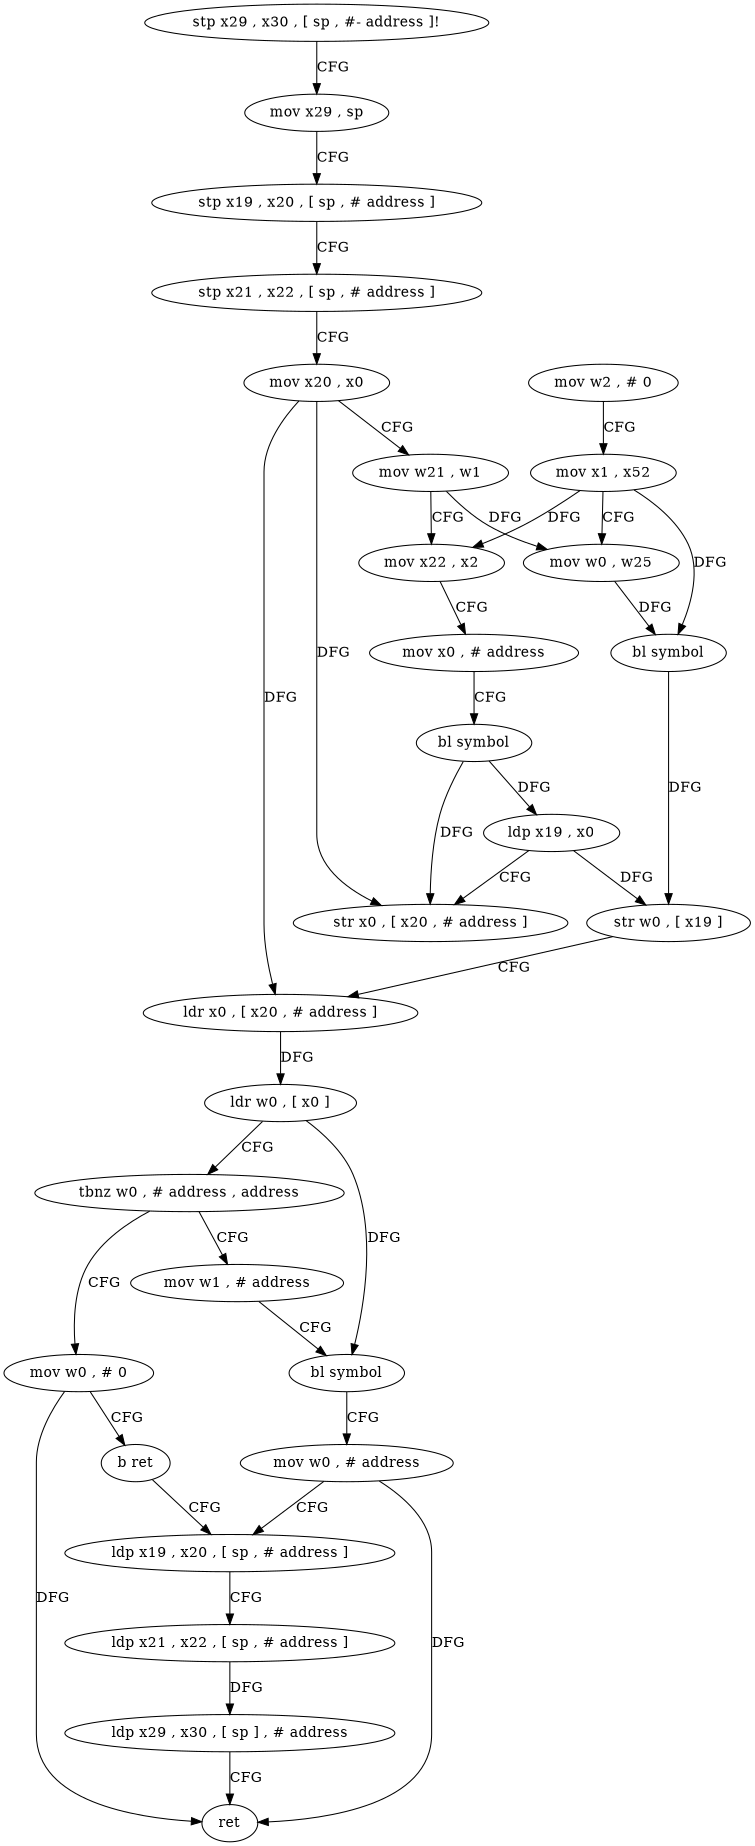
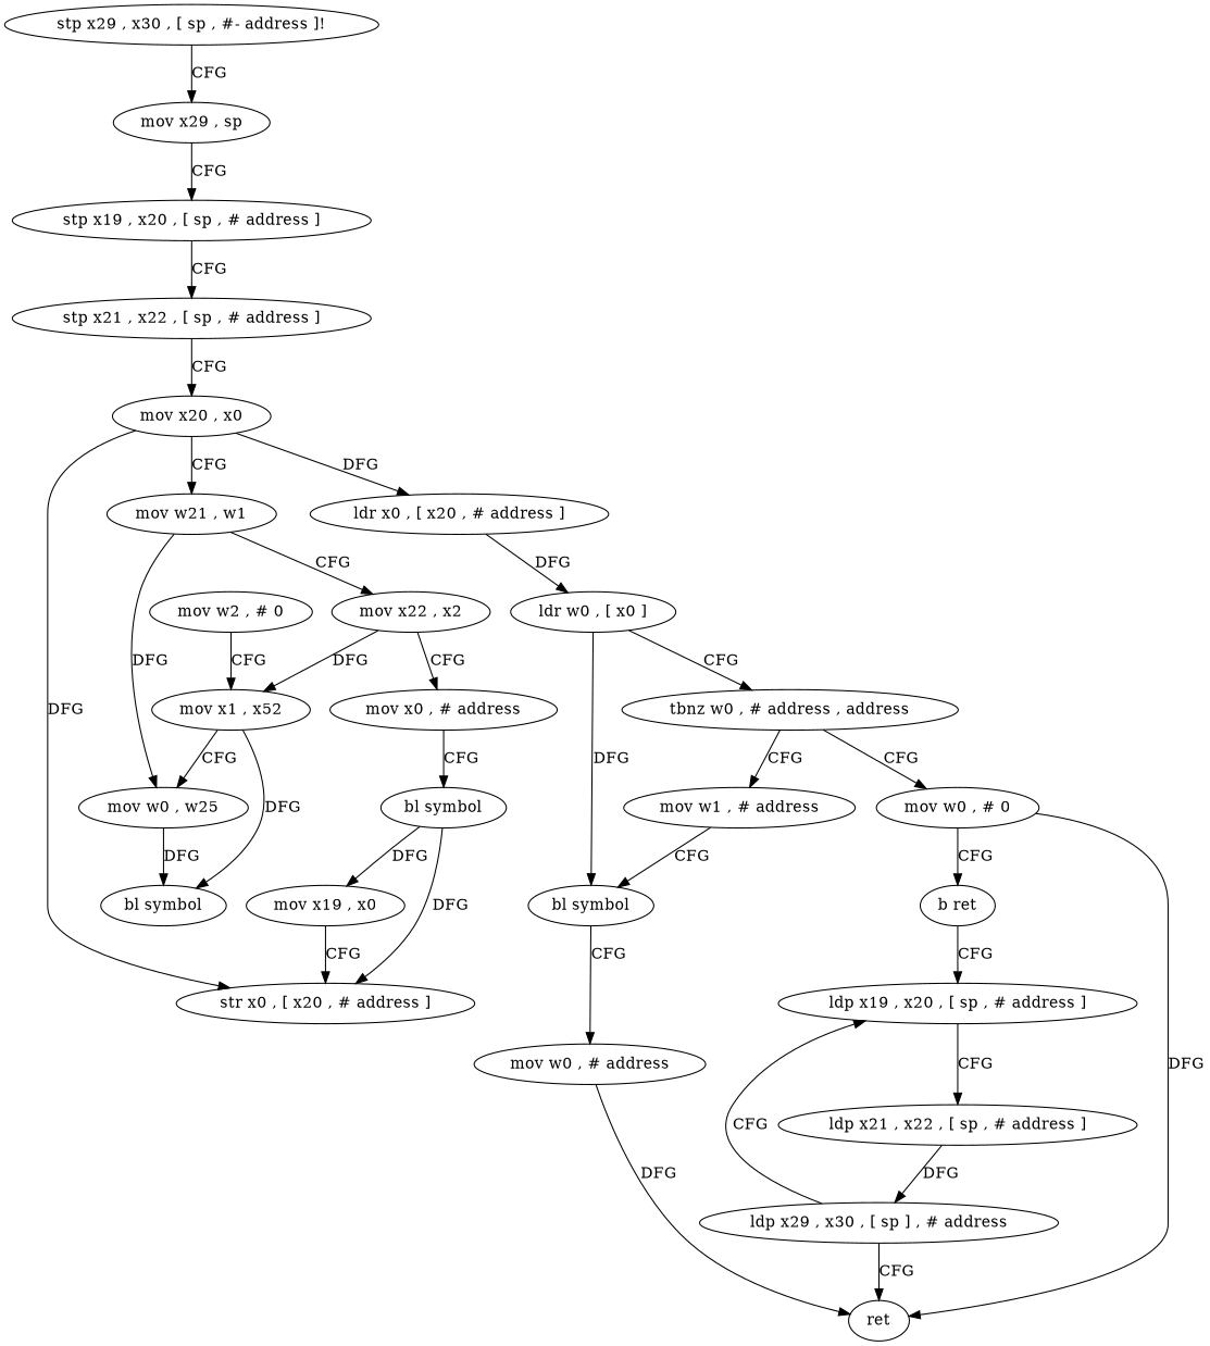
  digraph {
    n1 [label="stp x29 , x30 , [ sp , #- address ]!"]
    n2 [label="mov x29 , sp"]
    n3 [label="stp x19 , x20 , [ sp , # address ]"]
    n4 [label="stp x21 , x22 , [ sp , # address ]"]
    n5 [label="mov x20 , x0"]
    n6 [label="mov w21 , w1"]
    n7 [label="str x0 , [ x20 , # address ]"]
    n8 [label="ldr x0 , [ x20 , # address ]"]
    n9 [label="mov x22 , x2"]
    n10 [label="mov w0 , w25"]
    n11 [label="ldr w0 , [ x0 ]"]
    n12 [label="mov x0 , # address"]
    n13 [label="mov x1 , x52"]
    n14 [label="bl symbol"]
    n15 [label="bl symbol"]
-   n16 [label="ldp x19 , x0"]
-   n17 [label="str w0 , [ x19 ]"]
+   n16 [label="mov x19 , x0"]
    n18 [label="mov w2 , # 0"]
    n19 [label="tbnz w0 , # address , address"]
    n20 [label="bl symbol"]
    n21 [label="mov w0 , # 0"]
    n22 [label="mov w1 , # address"]
    n23 [label="mov w0 , # address"]
    n24 [label="b ret"]
    n25 [label=ret]
    n26 [label="ldp x19 , x20 , [ sp , # address ]"]
    n27 [label="ldp x21 , x22 , [ sp , # address ]"]
    n28 [label="ldp x29 , x30 , [ sp ] , # address"]
    n1 -> n2 [label=CFG]
    n2 -> n3 [label=CFG]
    n3 -> n4 [label=CFG]
    n4 -> n5 [label=CFG]
    n5 -> n6 [label=CFG]
    n5 -> n7 [label=DFG]
    n5 -> n8 [label=DFG]
    n6 -> n9 [label=CFG]
    n6 -> n10 [label=DFG]
    n8 -> n11 [label=DFG]
    n9 -> n12 [label=CFG]
-   n13 -> n9 [label=DFG]
+   n9 -> n13 [label=DFG]
    n10 -> n14 [label=DFG]
    n11 -> n19 [label=CFG]
    n11 -> n20 [label=DFG]
    n12 -> n15 [label=CFG]
    n13 -> n10 [label=CFG]
    n13 -> n14 [label=DFG]
-   n14 -> n17 [label=DFG]
    n15 -> n7 [label=DFG]
    n15 -> n16 [label=DFG]
    n16 -> n7 [label=CFG]
-   n16 -> n17 [label=DFG]
-   n17 -> n8 [label=CFG]
    n18 -> n13 [label=CFG]
    n19 -> n21 [label=CFG]
    n19 -> n22 [label=CFG]
    n20 -> n23 [label=CFG]
    n21 -> n24 [label=CFG]
    n21 -> n25 [label=DFG]
    n22 -> n20 [label=CFG]
    n23 -> n25 [label=DFG]
-   n23 -> n26 [label=CFG]
+   n28 -> n26 [label=CFG]
    n24 -> n26 [label=CFG]
    n26 -> n27 [label=CFG]
    n27 -> n28 [label=DFG]
    n28 -> n25 [label=CFG]
  }
